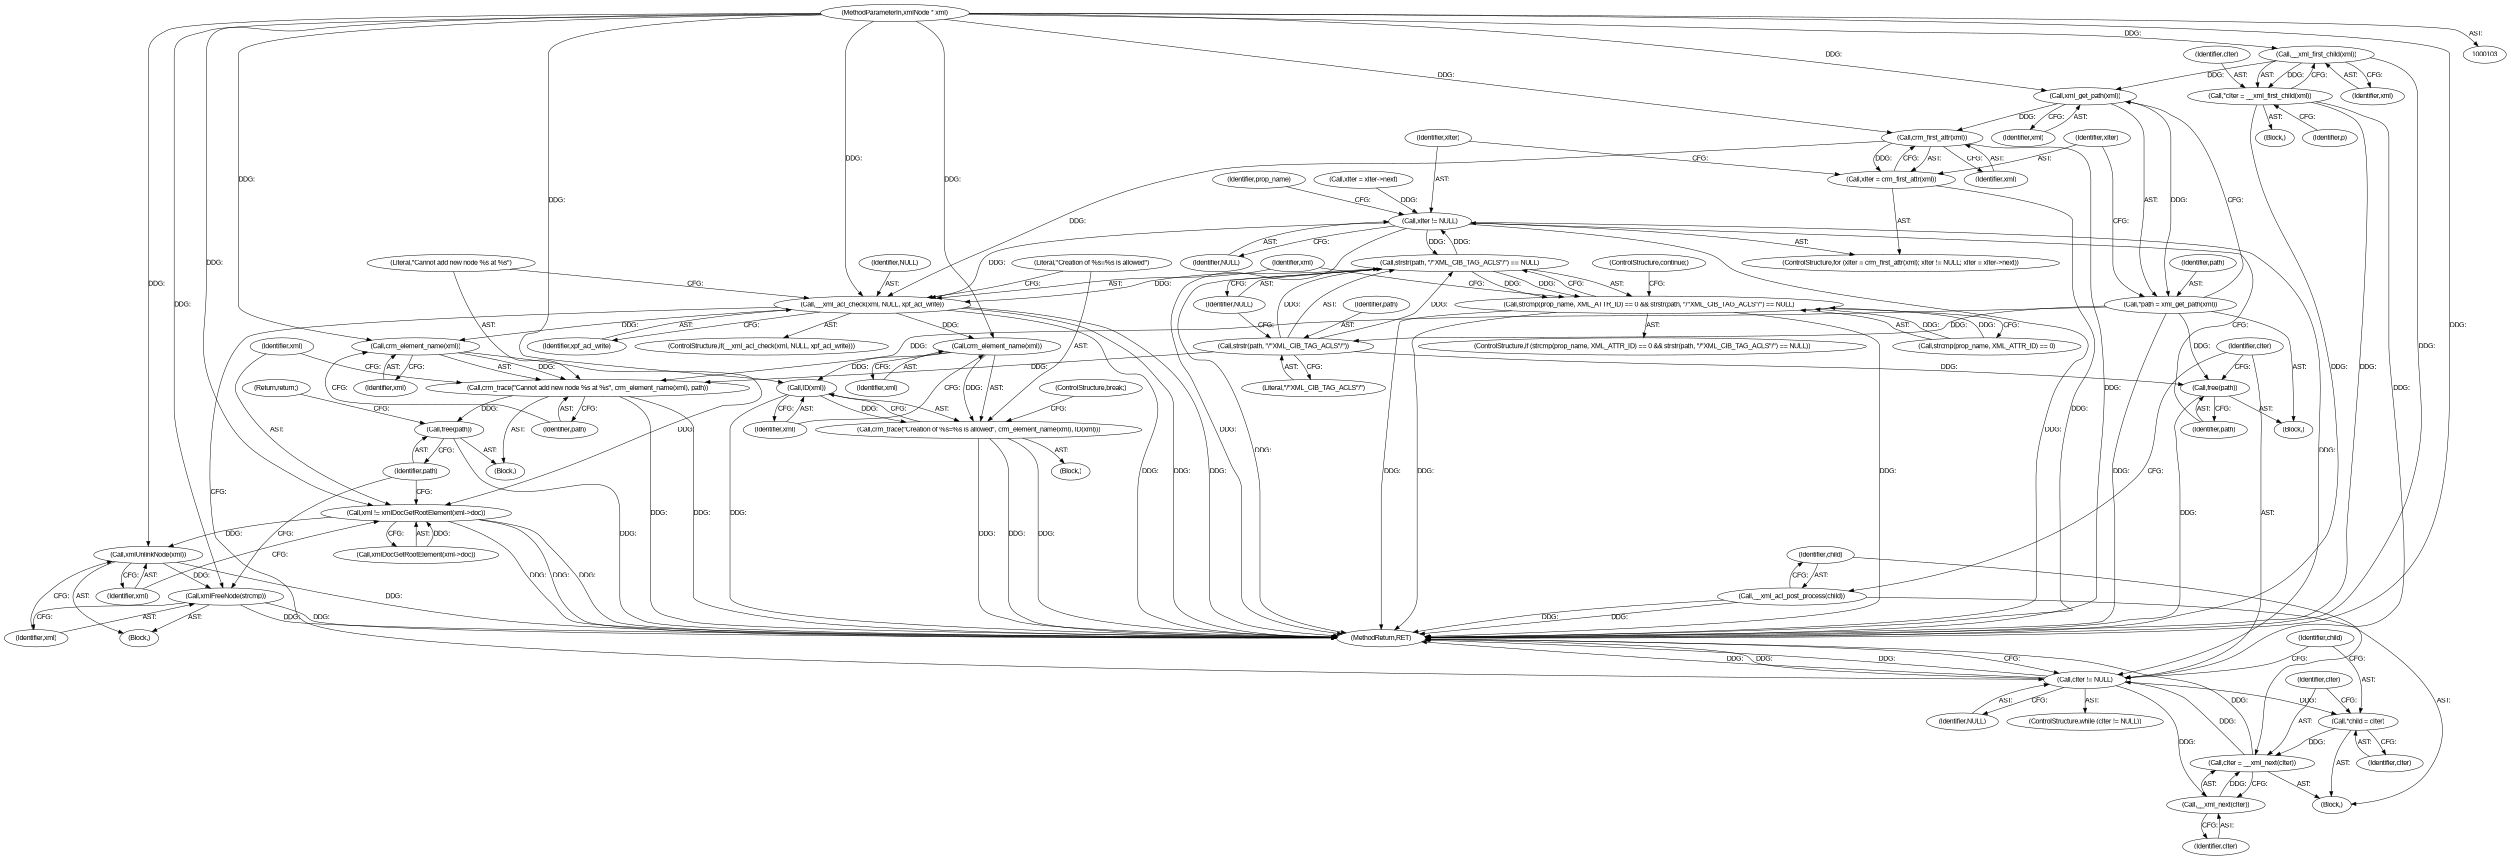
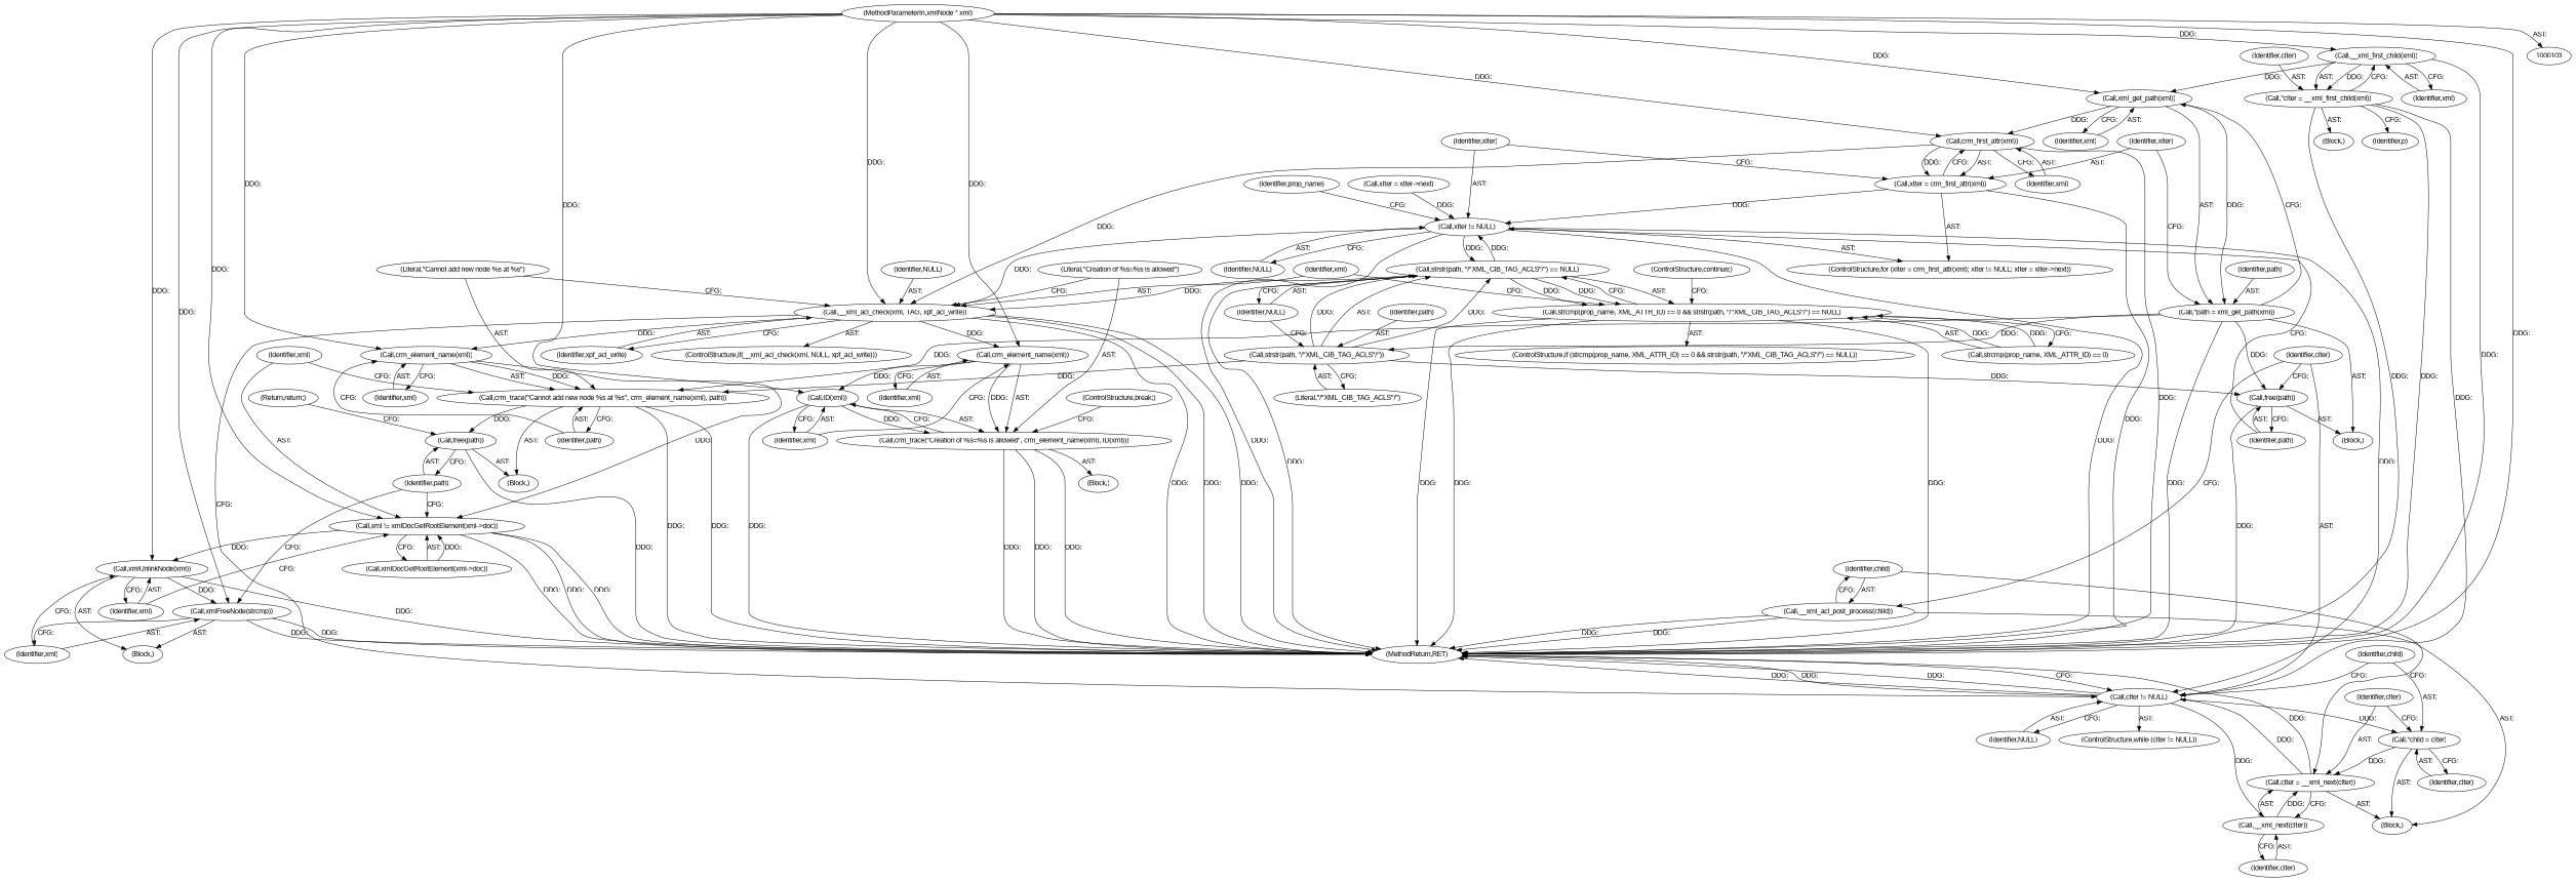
  digraph {
    fontname="Liberation Sans"
    node [fontname="Liberation Sans"]
    edge [fontname="Liberation Sans"]
    n1 [label="(MethodParameterIn,xmlNode * xml)"]
    n2 [label="(Call,__xml_first_child(xml))"]
    n3 [label="(Call,xml_get_path(xml))"]
-   n4 [label="(Call,__xml_acl_check(xml, NULL, xpf_acl_write))"]
+   n4 [label="(Call,__xml_acl_check(xml, TAG, xpf_acl_write))"]
    n5 [label="(Call,crm_element_name(xml))"]
    n6 [label="(Call,ID(xml))"]
    n7 [label="(Call,crm_element_name(xml))"]
    n8 [label="(Call,xml != xmlDocGetRootElement(xml->doc))"]
    n9 [label="(Call,xmlUnlinkNode(xml))"]
    n10 [label="(Call,xmlFreeNode(strcmp))"]
    n11 [label="(Call,crm_first_attr(xml))"]
    n12 [label="(MethodReturn,RET)"]
    1000103
    n14 [label="(Call,*cIter = __xml_first_child(xml))"]
    n15 [label="(Identifier,xml)"]
    n16 [label="(Call,*path = xml_get_path(xml))"]
    n17 [label="(Identifier,xml)"]
    n18 [label="(Call,cIter != NULL)"]
    n19 [label="(ControlStructure,if(__xml_acl_check(xml, NULL, xpf_acl_write)))"]
    n20 [label="(Identifier,xpf_acl_write)"]
    n21 [label="(Call,crm_trace(\"Creation of %s=%s is allowed\", crm_element_name(xml), ID(xml)))"]
    n22 [label="(Identifier,xml)"]
    n23 [label="(Identifier,xml)"]
    n24 [label="(Call,crm_trace(\"Cannot add new node %s at %s\", crm_element_name(xml), path))"]
    n25 [label="(Identifier,xml)"]
    n26 [label="(Call,xmlDocGetRootElement(xml->doc))"]
    n27 [label="(Block,)"]
    n28 [label="(Identifier,xml)"]
    n29 [label="(Identifier,xml)"]
    n30 [label="(Call,xIter = crm_first_attr(xml))"]
    n31 [label="(Identifier,xml)"]
    n32 [label="(Block,)"]
    n33 [label="(Call,*child = cIter)"]
    n34 [label="(Call,__xml_next(cIter))"]
    n35 [label="(ControlStructure,while (cIter != NULL))"]
    n36 [label="(Identifier,NULL)"]
    n37 [label="(Block,)"]
    n38 [label="(Identifier,cIter)"]
    n39 [label="(Call,cIter = __xml_next(cIter))"]
    n40 [label="(Identifier,cIter)"]
    n41 [label="(Call,__xml_acl_post_process(child))"]
    n42 [label="(Identifier,child)"]
    n43 [label="(Call,strstr(path, \"/\"XML_CIB_TAG_ACLS\"/\"))"]
    n44 [label="(Call,free(path))"]
    n45 [label="(Block,)"]
    n46 [label="(Call,strstr(path, \"/\"XML_CIB_TAG_ACLS\"/\") == NULL)"]
    n47 [label="(Literal,\"/\"XML_CIB_TAG_ACLS\"/\")"]
    n48 [label="(Call,free(path))"]
    n49 [label="(Block,)"]
    n50 [label="(Identifier,path)"]
    n51 [label="(Identifier,path)"]
    n52 [label="(Call,xIter != NULL)"]
    n53 [label="(Call,strcmp(prop_name, XML_ATTR_ID) == 0 && strstr(path, \"/\"XML_CIB_TAG_ACLS\"/\") == NULL)"]
    n54 [label="(Identifier,NULL)"]
    n55 [label="(Identifier,NULL)"]
    n56 [label="(ControlStructure,for (xIter = crm_first_attr(xml); xIter != NULL; xIter = xIter->next))"]
    n57 [label="(Call,strcmp(prop_name, XML_ATTR_ID) == 0)"]
    n58 [label="(ControlStructure,if (strcmp(prop_name, XML_ATTR_ID) == 0 && strstr(path, \"/\"XML_CIB_TAG_ACLS\"/\") == NULL))"]
    n59 [label="(Block,)"]
    n60 [label="(Identifier,path)"]
    n61 [label="(Call,xIter = xIter->next)"]
    n62 [label="(Identifier,cIter)"]
    n63 [label="(ControlStructure,continue;)"]
    n64 [label="(Identifier,NULL)"]
    n65 [label="(Literal,\"Cannot add new node %s at %s\")"]
    n66 [label="(Identifier,xIter)"]
    n67 [label="(Literal,\"Creation of %s=%s is allowed\")"]
    n68 [label="(Identifier,xml)"]
    n69 [label="(Identifier,p)"]
    n70 [label="(Identifier,path)"]
    n71 [label="(Identifier,xml)"]
    n72 [label="(Identifier,cIter)"]
    n73 [label="(Identifier,prop_name)"]
    n74 [label="(Identifier,xIter)"]
    n75 [label="(Identifier,child)"]
    n76 [label="(Return,return;)"]
    n77 [label="(Identifier,cIter)"]
    n78 [label="(Identifier,path)"]
    n79 [label="(ControlStructure,break;)"]
    n1 -> n2 [label="DDG: "]
    n1 -> n3 [label="DDG: "]
    n1 -> n4 [label="DDG: "]
    n1 -> n5 [label="DDG: "]
    n1 -> n6 [label="DDG: "]
    n1 -> n7 [label="DDG: "]
    n1 -> n8 [label="DDG: "]
    n1 -> n9 [label="DDG: "]
    n1 -> n10 [label="DDG: "]
    n1 -> n11 [label="DDG: "]
    n1 -> n12 [label="DDG: "]
    n1 -> 1000103 [label="AST: "]
    n2 -> n3 [label="DDG: "]
    n2 -> n12 [label="DDG: "]
    n2 -> n14 [label="AST: "]
    n2 -> n14 [label="DDG: "]
    n2 -> n15 [label="CFG: "]
    n3 -> n11 [label="DDG: "]
    n3 -> n16 [label="AST: "]
    n3 -> n16 [label="DDG: "]
    n3 -> n17 [label="CFG: "]
    n4 -> n5 [label="DDG: "]
    n4 -> n7 [label="DDG: "]
    n4 -> n12 [label="DDG: "]
    n4 -> n12 [label="DDG: "]
    n4 -> n12 [label="DDG: "]
    n4 -> n18 [label="CFG: "]
    n4 -> n19 [label="AST: "]
    n4 -> n20 [label="CFG: "]
    n5 -> n6 [label="DDG: "]
    n5 -> n21 [label="AST: "]
    n5 -> n21 [label="DDG: "]
    n5 -> n22 [label="CFG: "]
    n6 -> n12 [label="DDG: "]
    n6 -> n21 [label="AST: "]
    n6 -> n21 [label="DDG: "]
    n6 -> n23 [label="CFG: "]
    n7 -> n8 [label="DDG: "]
    n7 -> n24 [label="AST: "]
    n7 -> n24 [label="DDG: "]
    n7 -> n25 [label="CFG: "]
    n8 -> n9 [label="DDG: "]
    n8 -> n12 [label="DDG: "]
    n8 -> n12 [label="DDG: "]
    n8 -> n12 [label="DDG: "]
    n8 -> n26 [label="CFG: "]
    n9 -> n10 [label="DDG: "]
    n9 -> n12 [label="DDG: "]
    n9 -> n27 [label="AST: "]
    n9 -> n28 [label="CFG: "]
    n10 -> n12 [label="DDG: "]
    n10 -> n12 [label="DDG: "]
    n10 -> n27 [label="AST: "]
    n10 -> n29 [label="CFG: "]
    n11 -> n4 [label="DDG: "]
    n11 -> n12 [label="DDG: "]
    n11 -> n30 [label="AST: "]
    n11 -> n30 [label="DDG: "]
    n11 -> n31 [label="CFG: "]
    n12 -> n18 [label="CFG: "]
    n14 -> n2 [label="CFG: "]
    n14 -> n12 [label="DDG: "]
    n14 -> n12 [label="DDG: "]
    n14 -> n18 [label="DDG: "]
    n14 -> n32 [label="AST: "]
    n15 -> n2 [label="AST: "]
    n16 -> n3 [label="CFG: "]
    n16 -> n12 [label="DDG: "]
    n16 -> n24 [label="DDG: "]
    n16 -> n43 [label="DDG: "]
    n16 -> n44 [label="DDG: "]
    n16 -> n45 [label="AST: "]
    n17 -> n3 [label="AST: "]
    n18 -> n12 [label="DDG: "]
    n18 -> n12 [label="DDG: "]
    n18 -> n12 [label="DDG: "]
    n18 -> n33 [label="DDG: "]
    n18 -> n34 [label="DDG: "]
    n18 -> n35 [label="AST: "]
    n18 -> n36 [label="CFG: "]
    n20 -> n4 [label="AST: "]
    n21 -> n6 [label="CFG: "]
    n21 -> n12 [label="DDG: "]
    n21 -> n12 [label="DDG: "]
    n21 -> n12 [label="DDG: "]
    n21 -> n59 [label="AST: "]
    n22 -> n5 [label="AST: "]
    n23 -> n5 [label="CFG: "]
    n23 -> n6 [label="AST: "]
    n24 -> n12 [label="DDG: "]
    n24 -> n12 [label="DDG: "]
    n24 -> n48 [label="DDG: "]
    n24 -> n49 [label="AST: "]
    n24 -> n50 [label="CFG: "]
    n25 -> n7 [label="AST: "]
    n26 -> n8 [label="AST: "]
    n26 -> n8 [label="DDG: "]
    n28 -> n8 [label="CFG: "]
    n28 -> n9 [label="AST: "]
    n29 -> n9 [label="CFG: "]
    n29 -> n10 [label="AST: "]
    n30 -> n11 [label="CFG: "]
    n30 -> n12 [label="DDG: "]
+   n30 -> n52 [label="DDG: "]
    n30 -> n56 [label="AST: "]
    n31 -> n11 [label="AST: "]
    n33 -> n37 [label="AST: "]
    n33 -> n38 [label="CFG: "]
    n33 -> n39 [label="DDG: "]
    n34 -> n39 [label="AST: "]
    n34 -> n39 [label="DDG: "]
    n34 -> n40 [label="CFG: "]
    n36 -> n18 [label="AST: "]
    n38 -> n33 [label="AST: "]
    n39 -> n12 [label="DDG: "]
    n39 -> n18 [label="DDG: "]
    n39 -> n34 [label="CFG: "]
    n39 -> n37 [label="AST: "]
    n40 -> n34 [label="AST: "]
    n41 -> n12 [label="DDG: "]
    n41 -> n12 [label="DDG: "]
    n41 -> n37 [label="AST: "]
    n41 -> n42 [label="CFG: "]
    n42 -> n39 [label="CFG: "]
    n42 -> n41 [label="AST: "]
    n43 -> n24 [label="DDG: "]
    n43 -> n44 [label="DDG: "]
    n43 -> n46 [label="AST: "]
    n43 -> n46 [label="DDG: "]
    n43 -> n46 [label="DDG: "]
    n43 -> n47 [label="CFG: "]
    n44 -> n12 [label="DDG: "]
    n44 -> n45 [label="AST: "]
    n44 -> n51 [label="CFG: "]
    n46 -> n4 [label="DDG: "]
    n46 -> n12 [label="DDG: "]
    n46 -> n52 [label="DDG: "]
    n46 -> n53 [label="AST: "]
    n46 -> n53 [label="DDG: "]
    n46 -> n53 [label="DDG: "]
    n46 -> n54 [label="CFG: "]
    n47 -> n43 [label="AST: "]
    n48 -> n12 [label="DDG: "]
    n48 -> n49 [label="AST: "]
    n48 -> n60 [label="CFG: "]
    n50 -> n7 [label="CFG: "]
    n50 -> n24 [label="AST: "]
    n51 -> n44 [label="AST: "]
    n51 -> n52 [label="CFG: "]
    n52 -> n4 [label="DDG: "]
    n52 -> n12 [label="DDG: "]
    n52 -> n12 [label="DDG: "]
    n52 -> n18 [label="DDG: "]
    n52 -> n46 [label="DDG: "]
    n52 -> n55 [label="CFG: "]
    n52 -> n56 [label="AST: "]
    n53 -> n12 [label="DDG: "]
    n53 -> n12 [label="DDG: "]
    n53 -> n12 [label="DDG: "]
    n53 -> n46 [label="CFG: "]
    n53 -> n57 [label="CFG: "]
    n53 -> n58 [label="AST: "]
    n54 -> n43 [label="CFG: "]
    n54 -> n46 [label="AST: "]
    n55 -> n52 [label="AST: "]
    n57 -> n53 [label="AST: "]
    n57 -> n53 [label="DDG: "]
    n57 -> n53 [label="DDG: "]
    n60 -> n8 [label="CFG: "]
    n60 -> n10 [label="CFG: "]
    n60 -> n48 [label="AST: "]
    n61 -> n52 [label="DDG: "]
    n62 -> n14 [label="AST: "]
    n63 -> n53 [label="CFG: "]
    n64 -> n4 [label="AST: "]
    n65 -> n4 [label="CFG: "]
    n65 -> n24 [label="AST: "]
    n66 -> n16 [label="CFG: "]
    n66 -> n30 [label="AST: "]
    n67 -> n4 [label="CFG: "]
    n67 -> n21 [label="AST: "]
    n68 -> n4 [label="AST: "]
    n68 -> n53 [label="CFG: "]
-   n69 -> n14 [label="CFG: "]
+   n14 -> n69 [label="CFG: "]
    n70 -> n43 [label="AST: "]
    n71 -> n8 [label="AST: "]
    n71 -> n24 [label="CFG: "]
    n72 -> n18 [label="AST: "]
    n72 -> n41 [label="CFG: "]
    n72 -> n44 [label="CFG: "]
    n73 -> n52 [label="CFG: "]
    n74 -> n30 [label="CFG: "]
    n74 -> n52 [label="AST: "]
    n75 -> n18 [label="CFG: "]
    n75 -> n33 [label="AST: "]
    n76 -> n48 [label="CFG: "]
    n77 -> n33 [label="CFG: "]
    n77 -> n39 [label="AST: "]
    n78 -> n16 [label="AST: "]
    n79 -> n21 [label="CFG: "]
  }
